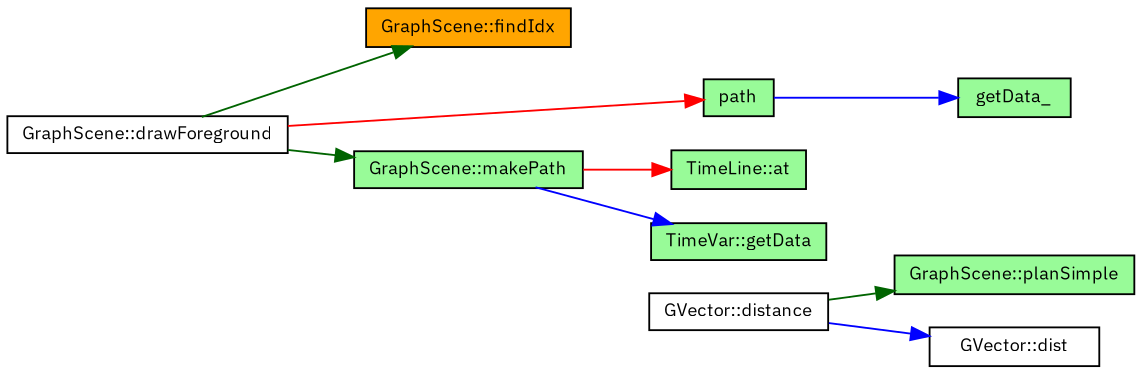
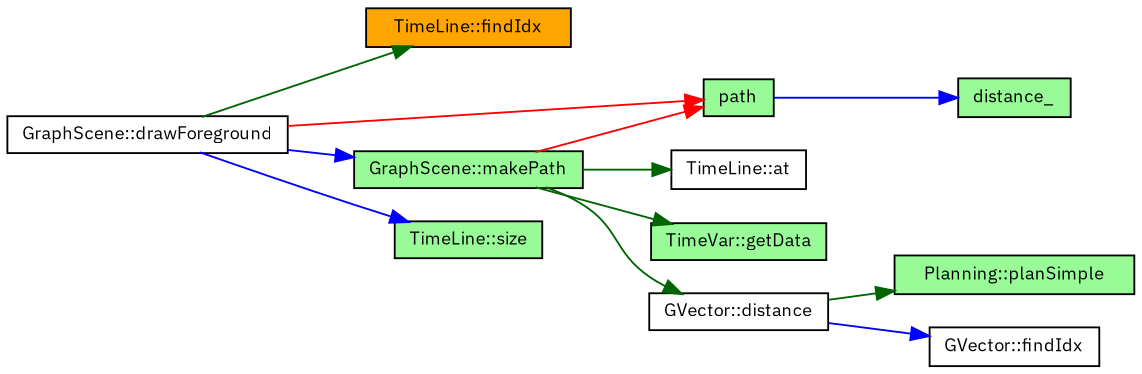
  digraph {
    fontname="IBM Plex Sans"
    rankdir=LR
    node [color=black fillcolor=palegreen fontname="IBM Plex Sans" fontsize=10 shape=record style=filled]
    edge [color=darkgreen fontname="IBM Plex Sans" fontsize=10 labelfontname=Helvetica labelfontsize=10 style=solid]
    n1 [fillcolor=white fontcolor=black height=0.2 label="GraphScene::drawForeground" width=0.4]
-   n2 [fillcolor=orange height=0.2 label="GraphScene::findIdx" width=0.4]
+   n2 [fillcolor=orange height=0.2 label="TimeLine::findIdx" width=0.4]
    n3 [height=0.2 label="GraphScene::makePath" width=0.4]
    n4 [height=0.2 label=path width=0.4]
-   n6 [height=0.2 label="TimeLine::at" width=0.4]
+   n5 [height=0.2 label="TimeLine::size" width=0.4]
+   n6 [fillcolor=white height=0.2 label="TimeLine::at" width=0.4]
    n7 [height=0.2 label="TimeVar::getData" width=0.4]
    n8 [fillcolor=white height=0.2 label="GVector::distance" width=0.4]
-   n9 [height=0.2 label=getData_ width=0.4]
-   n10 [height=0.2 label="GraphScene::planSimple" width=0.4]
-   n11 [fillcolor=white height=0.2 label="GVector::dist" width=0.4]
+   n9 [height=0.2 label=distance_ width=0.4]
+   n10 [height=0.2 label="Planning::planSimple" width=0.4]
+   n11 [fillcolor=white height=0.2 label="GVector::findIdx" width=0.4]
    n1 -> n2
-   n1 -> n3
+   n1 -> n3 [color=blue]
    n1 -> n4 [color=red]
-   n3 -> n6 [color=red]
-   n3 -> n7 [color=blue]
+   n1 -> n5 [color=blue]
+   n3 -> n4 [color=red]
+   n3 -> n6
+   n3 -> n7
+   n3 -> n8
    n4 -> n9 [color=blue]
    n8 -> n10
    n8 -> n11 [color=blue]
  }
